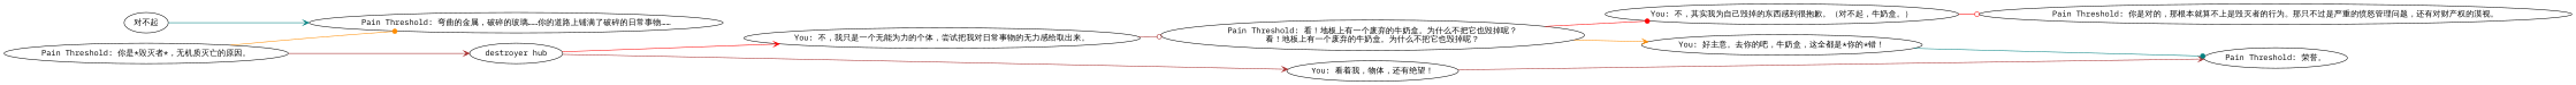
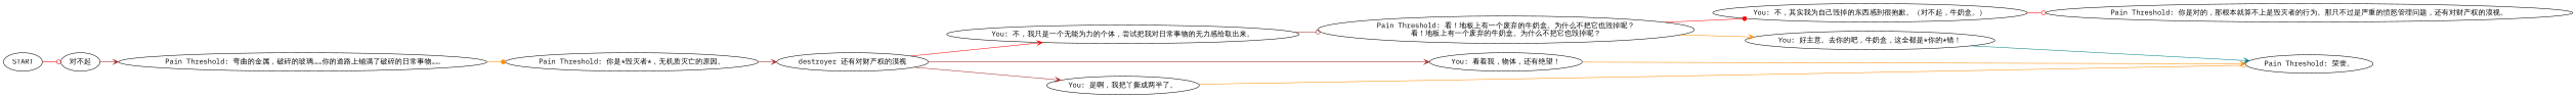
  digraph {
    fontname="IBM Plex Mono"
    rankdir=LR
    node [fontname="IBM Plex Mono"]
    edge [arrowhead=vee color=red fontname="IBM Plex Mono"]
+   n1 [label=START]
    n2 [label="对不起"]
    n3 [label="Pain Threshold: 弯曲的金属，破碎的玻璃……你的道路上铺满了破碎的日常事物……"]
    n4 [label="Pain Threshold: 你是*毁灭者*，无机质灭亡的原因。"]
-   n5 [label="destroyer hub"]
+   n5 [label="destroyer 还有对财产权的漠视"]
    n6 [label="You: 不，我只是一个无能为力的个体，尝试把我对日常事物的无力感给取出来。"]
    n7 [label="You: 看着我，物体，还有绝望！"]
+   n8 [label="You: 是啊，我把丫撕成两半了。"]
    n9 [label="Pain Threshold: 看！地板上有一个废弃的牛奶盒。为什么不把它也毁掉呢？\n看！地板上有一个废弃的牛奶盒。为什么不把它也毁掉呢？"]
    n10 [label="Pain Threshold: 荣誉。"]
    n11 [label="You: 不，其实我为自己毁掉的东西感到很抱歉。（对不起，牛奶盒。）"]
    n12 [label="You: 好主意。去你的吧，牛奶盒，这全都是*你的*错！"]
    n13 [label="Pain Threshold: 你是对的，那根本就算不上是毁灭者的行为。那只不过是严重的愤怒管理问题，还有对财产权的漠视。"]
-   n2 -> n3 [color=teal]
-   n4 -> n3 [arrowhead=dot color=darkorange]
+   n1 -> n2 [arrowhead=odot]
+   n2 -> n3 [color=brown]
+   n3 -> n4 [arrowhead=dot color=darkorange]
    n4 -> n5 [color=brown]
    n5 -> n6
    n5 -> n7 [color=brown]
+   n5 -> n8 [color=brown]
    n6 -> n9 [arrowhead=odot color=brown]
-   n7 -> n10 [color=brown]
+   n7 -> n10 [color=darkorange]
+   n8 -> n10 [arrowhead=odot color=darkorange]
    n9 -> n11 [arrowhead=dot]
    n9 -> n12 [color=darkorange]
    n11 -> n13 [arrowhead=odot]
-   n12 -> n10 [arrowhead=dot color=teal]
+   n12 -> n10 [color=teal]
  }
